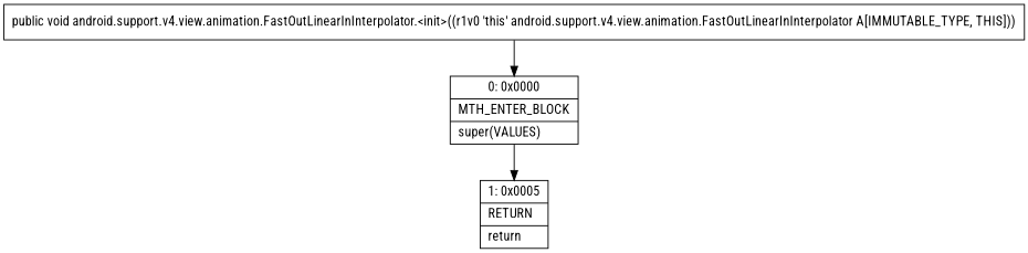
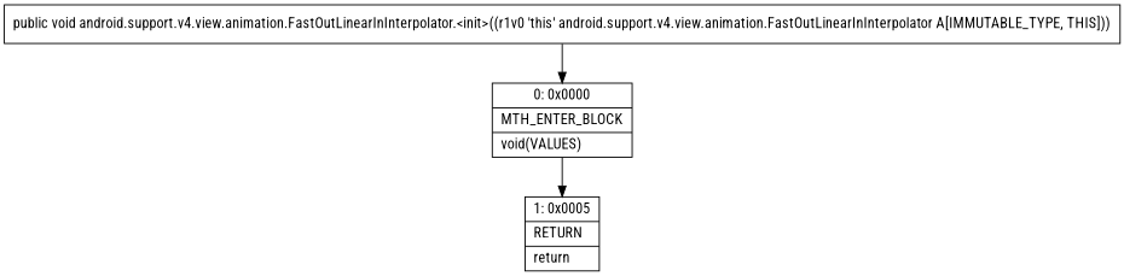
  digraph {
    fontname="Roboto Condensed"
    node [shape=record fontname="Roboto Condensed"]
    edge [fontname="Roboto Condensed"]
-   n1 [label="{0\:\ 0x0000|MTH_ENTER_BLOCK\l|super(VALUES)\l}"]
+   n1 [label="{0\:\ 0x0000|MTH_ENTER_BLOCK\l|void(VALUES)\l}"]
    n2 [label="{1\:\ 0x0005|RETURN\l|return\l}"]
    n3 [label="{public void android.support.v4.view.animation.FastOutLinearInInterpolator.\<init\>((r1v0 'this' android.support.v4.view.animation.FastOutLinearInInterpolator A[IMMUTABLE_TYPE, THIS])) }"]
    n1 -> n2
    n3 -> n1
  }
